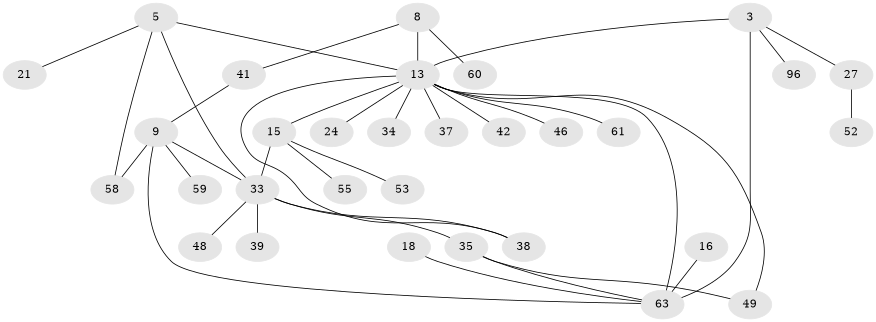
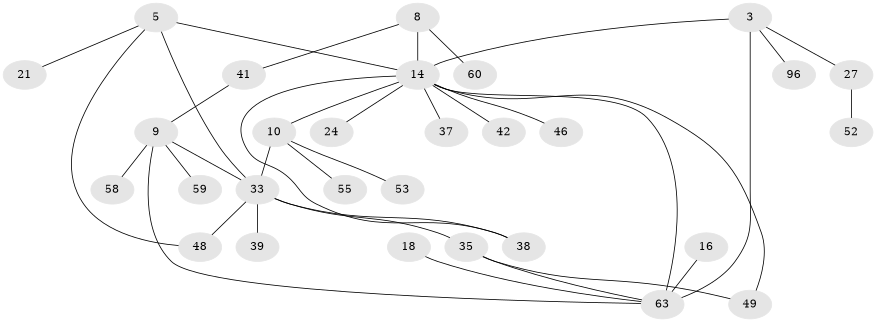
  graph {
    node [color=gray90 style=filled]
    3 [super="+2"]
-   13 [super="+6"]
+   13 [super="+6" label=14]
    27
    n4 [label=96]
    63 [super="+62+1"]
-   15 [super="+14"]
+   15 [super="+14" label=10]
    24
-   34
    37
    38
    42
    46
    49
-   61 [super="+50"]
    52 [super="+43"]
    5 [super="+4"]
    21
    33 [super="+11+23+26"]
    58
    35 [super="+12"]
    39
    48
    9 [super="+7"]
    59 [super="+45"]
    8
    41 [super="+22+32"]
    60
    53 [super="+20"]
    55 [super="+47+54"]
    16
    18
    3 -- 13
    3 -- 27
    3 -- n4
    3 -- 63 [weight=2]
    13 -- 63 [weight=2]
    13 -- 15 [weight=2]
    13 -- 24
-   13 -- 34
    13 -- 37
    13 -- 38
    13 -- 42
    13 -- 46
    13 -- 49
-   13 -- 61
    27 -- 52
    15 -- 33
    15 -- 53
    15 -- 55
    5 -- 13 [weight=2]
    5 -- 21
    5 -- 33
-   5 -- 58
+   5 -- 48
    33 -- 38
    33 -- 35 [weight=2]
    33 -- 39
    33 -- 48
    35 -- 63 [weight=2]
    35 -- 49
    9 -- 63
    9 -- 33
    9 -- 58
    9 -- 59
    8 -- 13 [weight=2]
    8 -- 41
    8 -- 60
    41 -- 9 [weight=2]
    16 -- 63
    18 -- 63
  }
